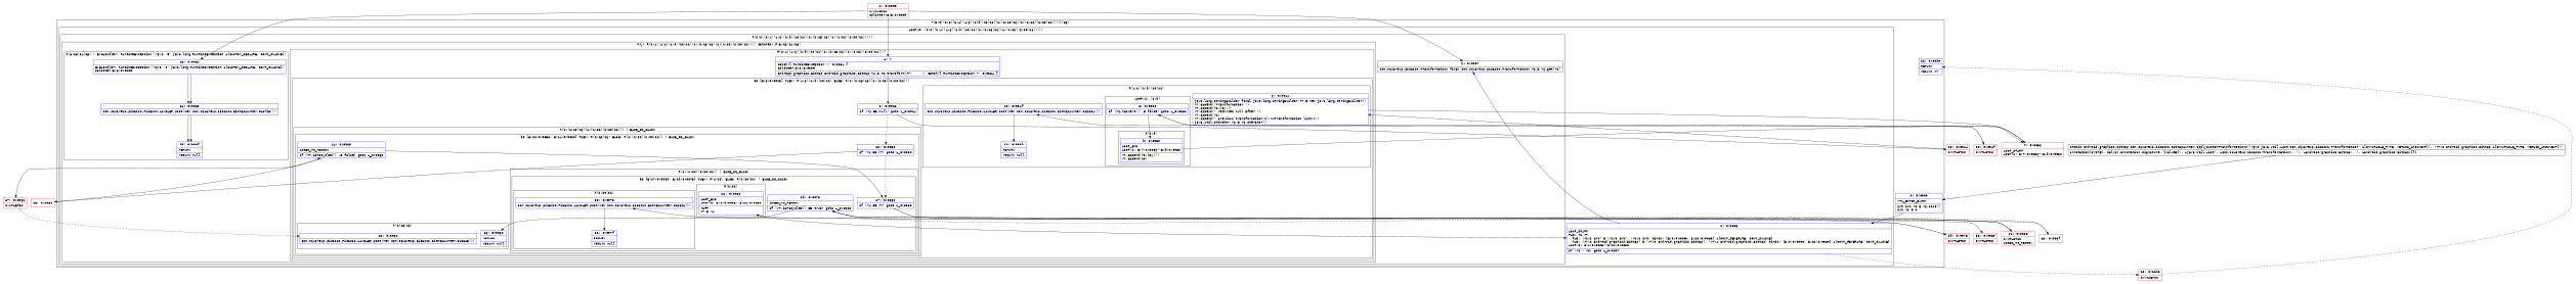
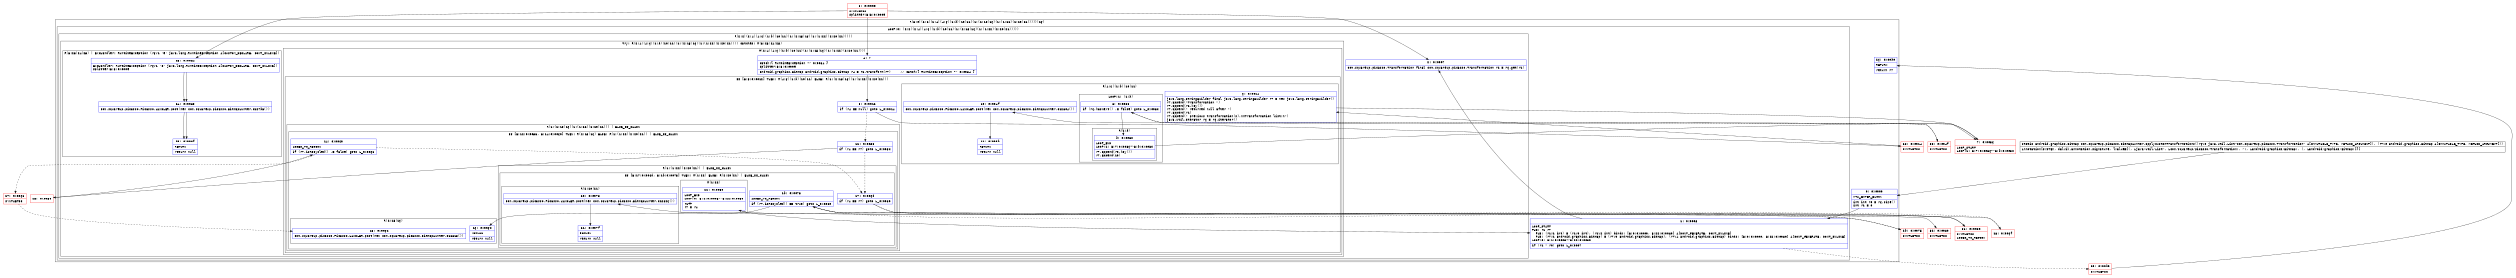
  digraph {
    fontname="DejaVu Sans Mono"
    node [color=blue fontname="DejaVu Sans Mono" shape=record]
    edge [fontname="DejaVu Sans Mono"]
    n1 [label="{9\:\ 0x003c|LOOP_END\lLOOP:1: B:7:0x0036\-\>B:9:0x003c\l|r7.append(r0.key())\lr7.append(10)\l}"]
    n2 [label="{8\:\ 0x003a|if (r6.hasNext() != false) goto L_0x003c\l}"]
    n3 [label="{6\:\ 0x0014|java.lang.StringBuilder final java.lang.StringBuilder r7 = new java.lang.StringBuilder()\lr7.append(\"Transformation \")\lr7.append(r2.key())\lr7.append(\" returned null after \")\lr7.append(r1)\lr7.append(\" previous transformation(s).nnTransformation list:n\")\ljava.util.Iterator r6 = r6.iterator()\l}"]
    n4 [label="{10\:\ 0x004f|com.squareup.picasso.Picasso.HANDLER.post(new com.squareup.picasso.BitmapHunter.C12804())\l}"]
    n5 [label="{11\:\ 0x0059|RETURN\l|return null\l}"]
    n6 [label="{15\:\ 0x0062|com.squareup.picasso.Picasso.HANDLER.post(new com.squareup.picasso.BitmapHunter.C12815())\l}"]
    n7 [label="{16\:\ 0x006c|METHOD\l|return null\l}"]
    n8 [label="{22\:\ 0x0080|LOOP_END\lLOOP:0: B:1:0x0005\-\>B:22:0x0080\l|r1++\lr7 = r4\l}"]
    n9 [label="{20\:\ 0x0075|com.squareup.picasso.Picasso.HANDLER.post(new com.squareup.picasso.BitmapHunter.C12826())\l}"]
    n10 [label="{21\:\ 0x007f|RETURN\l|return null\l}"]
    n11 [label="{17\:\ 0x006d|if (r4 == r7) goto L_0x0080\l}"]
    n12 [label="{19\:\ 0x0073|ADDED_TO_REGION\l|if (r7.isRecycled() == true) goto L_0x0080\l}"]
    n13 [label="{12\:\ 0x005a|if (r4 == r7) goto L_0x005c\l}"]
    n14 [label="{14\:\ 0x0060|ADDED_TO_REGION\l|if (r7.isRecycled() != false) goto L_0x0062\l}"]
    n15 [label="{5\:\ 0x0012|if (r4 == null) goto L_0x0014\l}"]
    n16 [label="{4\:\ ?|Catch:\{ RuntimeException \-\> 0x0084 \}\lSplitter:B:3:0x000e\l|android.graphics.Bitmap android.graphics.Bitmap r4 = r2.transform(r7)     \/\/ Catch:\{ RuntimeException \-\> 0x0084 \}\l}"]
    n17 [label="{23\:\ 0x0084|ExcHandler: RuntimeException (r6v1 'e' java.lang.RuntimeException A[CUSTOM_DECLARE, DONT_INLINE])\lSplitter:B:3:0x000e\l}"]
    n18 [label="{24\:\ 0x0085|com.squareup.picasso.Picasso.HANDLER.post(new com.squareup.picasso.BitmapHunter.C12793())\l}"]
    n19 [label="{25\:\ 0x008f|RETURN\l|return null\l}"]
    n20 [label="{2\:\ 0x0007|com.squareup.picasso.Transformation final com.squareup.picasso.Transformation r2 = r6.get(r1)\l}"]
    n21 [label="{1\:\ 0x0005|LOOP_START\lPHI: r1 r7 \l  PHI: (r1v1 int) = (r1v0 int), (r1v2 int) binds: [B:0:0x0000, B:22:0x0080] A[DONT_GENERATE, DONT_INLINE]\l  PHI: (r7v1 android.graphics.Bitmap) = (r7v0 android.graphics.Bitmap), (r7v4 android.graphics.Bitmap) binds: [B:0:0x0000, B:22:0x0080] A[DONT_GENERATE, DONT_INLINE]\lLOOP:0: B:1:0x0005\-\>B:22:0x0080\l|if (r1 \< r0) goto L_0x0007\l}"]
    n22 [label="{0\:\ 0x0000|MTH_ENTER_BLOCK\l|int int r0 = r6.size()\lint r1 = 0\l}"]
    n23 [label="{26\:\ 0x0090|RETURN\l|return r7\l}"]
    n24 [color=red label="{7\:\ 0x0036|LOOP_START\lLOOP:1: B:7:0x0036\-\>B:9:0x003c\l}"]
    n25 [color=red label="{33\:\ 0x004f|SYNTHETIC\l}"]
    n26 [color=red label="{18\:\ 0x006f}"]
    n27 [color=red label="{31\:\ 0x0080|SYNTHETIC\lADDED_TO_REGION\l}"]
    n28 [color=red label="{29\:\ 0x0075|SYNTHETIC\l}"]
    n29 [color=red label="{32\:\ 0x0080|SYNTHETIC\l}"]
    n30 [color=red label="{13\:\ 0x005c}"]
    n31 [color=red label="{27\:\ 0x0062|SYNTHETIC\l}"]
    n32 [color=red label="{28\:\ 0x0014|SYNTHETIC\l}"]
    n33 [color=red label="{30\:\ 0x0090|SYNTHETIC\l}"]
    n34 [color=red label="{3\:\ 0x000e|SYNTHETIC\lSplitter:B:3:0x000e\l}"]
    n35 [label="{static android.graphics.Bitmap com.squareup.picasso.BitmapHunter.applyCustomTransformations((r6v0 java.util.List\<com.squareup.picasso.Transformation\> A[IMMUTABLE_TYPE, METHOD_ARGUMENT]), (r7v0 android.graphics.Bitmap A[IMMUTABLE_TYPE, METHOD_ARGUMENT]))  | Annotation[SYSTEM, dalvik.annotation.Signature, \{value=[(, Ljava\/util\/List\<, Lcom\/squareup\/picasso\/Transformation;, \>;, Landroid\/graphics\/Bitmap;, ), Landroid\/graphics\/Bitmap;]\}]\l}" color=""]
    subgraph cluster_1 {
      label="R(3:0|(2:2|(2:4|(4:6|(1:9)|10|11)(1:(2:15|16)(1:(1:22)(2:20|21)))))|26)"
      n22
      n23
      subgraph cluster_2 {
        label="LOOP:0: (2:2|(2:4|(4:6|(1:9)|10|11)(1:(2:15|16)(1:(1:22)(2:20|21)))))"
        n21
        subgraph cluster_3 {
          label="R(2:2|(2:4|(4:6|(1:9)|10|11)(1:(2:15|16)(1:(1:22)(2:20|21)))))"
          n20
          subgraph cluster_4 {
            label="Try: R(2:4|(4:6|(1:9)|10|11)(1:(2:15|16)(1:(1:22)(2:20|21)))) catches: R(3:23|24|25)"
            subgraph cluster_5 {
              label="R(2:4|(4:6|(1:9)|10|11)(1:(2:15|16)(1:(1:22)(2:20|21))))"
              n16
              subgraph cluster_6 {
                label="IF [B:5:0x0012] THEN: R(4:6|(1:9)|10|11) ELSE: R(1:(2:15|16)(1:(1:22)(2:20|21)))"
                n15
                subgraph cluster_7 {
                  label="R(4:6|(1:9)|10|11)"
                  n3
                  n4
                  n5
                  subgraph cluster_8 {
                    label="LOOP:1: (1:9)"
                    n2
                    subgraph cluster_9 {
                      label="R(1:9)"
                      n1
                    }
                  }
                }
                subgraph cluster_10 {
                  label="R(1:(2:15|16)(1:(1:22)(2:20|21))) | ELSE_IF_CHAIN\l"
                  subgraph cluster_11 {
                    label="IF [B:12:0x005a, B:14:0x0060] THEN: R(2:15|16) ELSE: R(1:(1:22)(2:20|21)) | ELSE_IF_CHAIN\l"
                    n13
                    n14
                    subgraph cluster_12 {
                      label="R(2:15|16)"
                      n6
                      n7
                    }
                    subgraph cluster_13 {
                      label="R(1:(1:22)(2:20|21)) | ELSE_IF_CHAIN\l"
                      subgraph cluster_14 {
                        label="IF [B:17:0x006d, B:19:0x0073] THEN: R(1:22) ELSE: R(2:20|21) | ELSE_IF_CHAIN\l"
                        n11
                        n12
                        subgraph cluster_15 {
                          label="R(1:22)"
                          n8
                        }
                        subgraph cluster_16 {
                          label="R(2:20|21)"
                          n9
                          n10
                        }
                      }
                    }
                  }
                }
              }
            }
            subgraph cluster_17 {
              label="R(3:23|24|25) | ExcHandler: RuntimeException (r6v1 'e' java.lang.RuntimeException A[CUSTOM_DECLARE, DONT_INLINE])\l"
              n17
              n18
              n19
            }
          }
        }
      }
    }
    subgraph cluster_18 {
      label="R(3:23|24|25) | ExcHandler: RuntimeException (r6v1 'e' java.lang.RuntimeException A[CUSTOM_DECLARE, DONT_INLINE])\l"
    }
    n1 -> n24
    n2 -> n1
    n2 -> n25 [style=dashed]
    n3 -> n24
    n4 -> n5
    n8 -> n21
    n9 -> n10
    n11 -> n26 [style=dashed]
    n11 -> n27
    n12 -> n7
    n12 -> n28 [style=dashed]
    n12 -> n29
    n13 -> n11 [style=dashed]
    n13 -> n30
-   n14 -> n11 [style=solid]
-   n14 -> n31
+   n14 -> n11 [style=dashed]
+   n14 -> n31 [style=dashed]
    n15 -> n13 [style=dashed]
    n15 -> n32
    n16 -> n15
    n17 -> n18
    n17 -> n18
    n18 -> n19
    n18 -> n19
    n21 -> n20
    n21 -> n33 [style=dashed]
    n22 -> n21
    n24 -> n2
    n25 -> n4
    n26 -> n12
    n27 -> n8
    n28 -> n9
    n30 -> n14
    n31 -> n6 [style=dashed]
    n32 -> n3
-   n33 -> n23 [style=dashed]
+   n33 -> n23
    n34 -> n16
    n34 -> n17
    n34 -> n20
    n35 -> n22
  }
